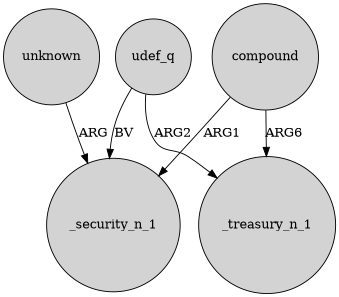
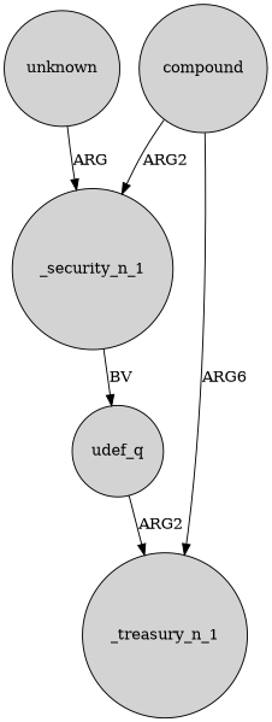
  digraph {
    node [shape=circle style=filled]
    unknown
    _security_n_1
    compound
    _treasury_n_1
    udef_q
    unknown -> _security_n_1 [label=ARG]
-   compound -> _security_n_1 [label=ARG1]
+   compound -> _security_n_1 [label=ARG2]
    compound -> _treasury_n_1 [label=ARG6]
-   udef_q -> _security_n_1 [label=BV]
+   _security_n_1 -> udef_q [label=BV]
    udef_q -> _treasury_n_1 [label=ARG2]
  }
